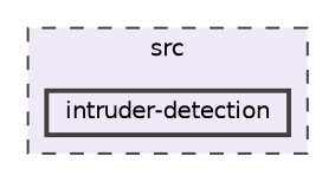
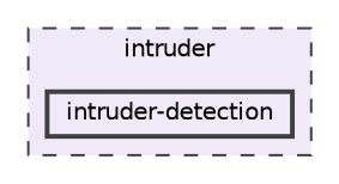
  digraph {
    compound=true
    n1 [color=grey25 fillcolor="#f0e9f7" fontname=Helvetica fontsize=10 height=0.2 label="intruder-detection" shape=box style="filled,bold" width=0.4]
    subgraph cluster_1 {
      bgcolor="#f0e9f7"
      fontname=Helvetica
      fontsize=10
-     label=src
+     label=intruder
      pencolor=grey25
      style="filled,dashed"
      n1
    }
  }
